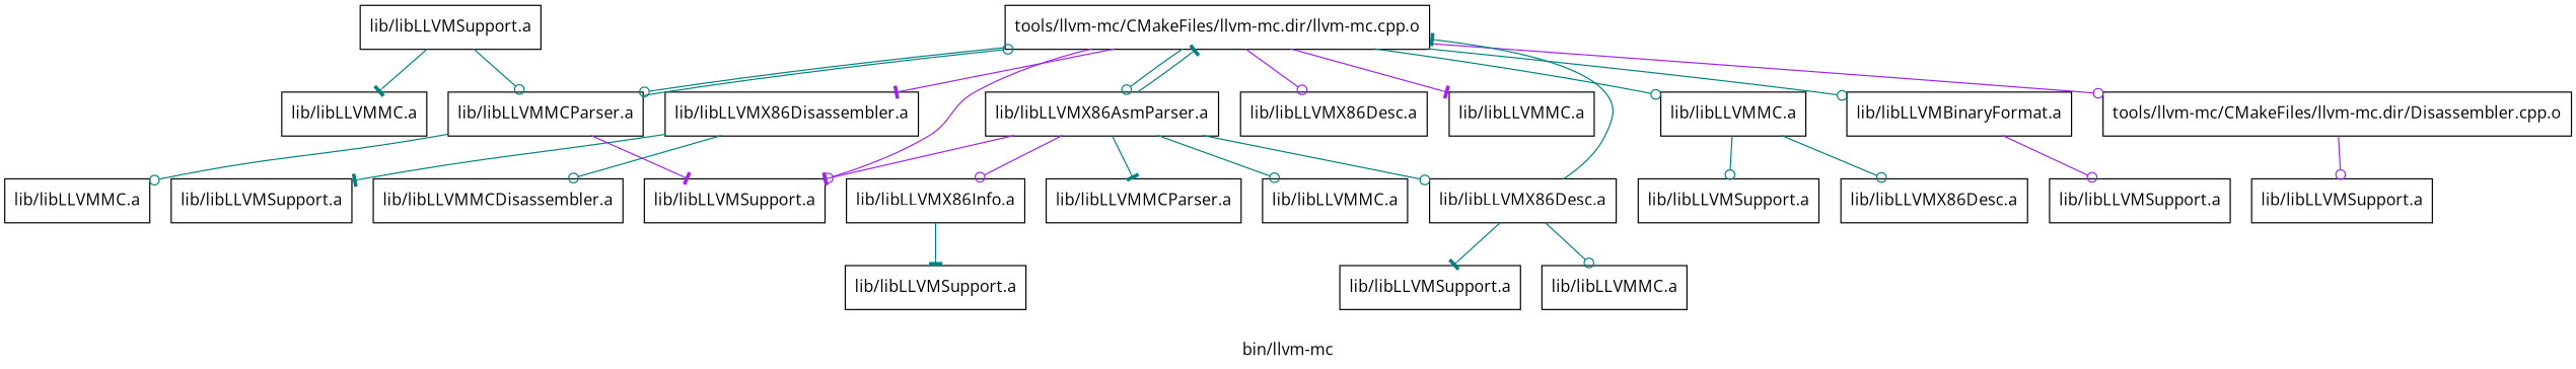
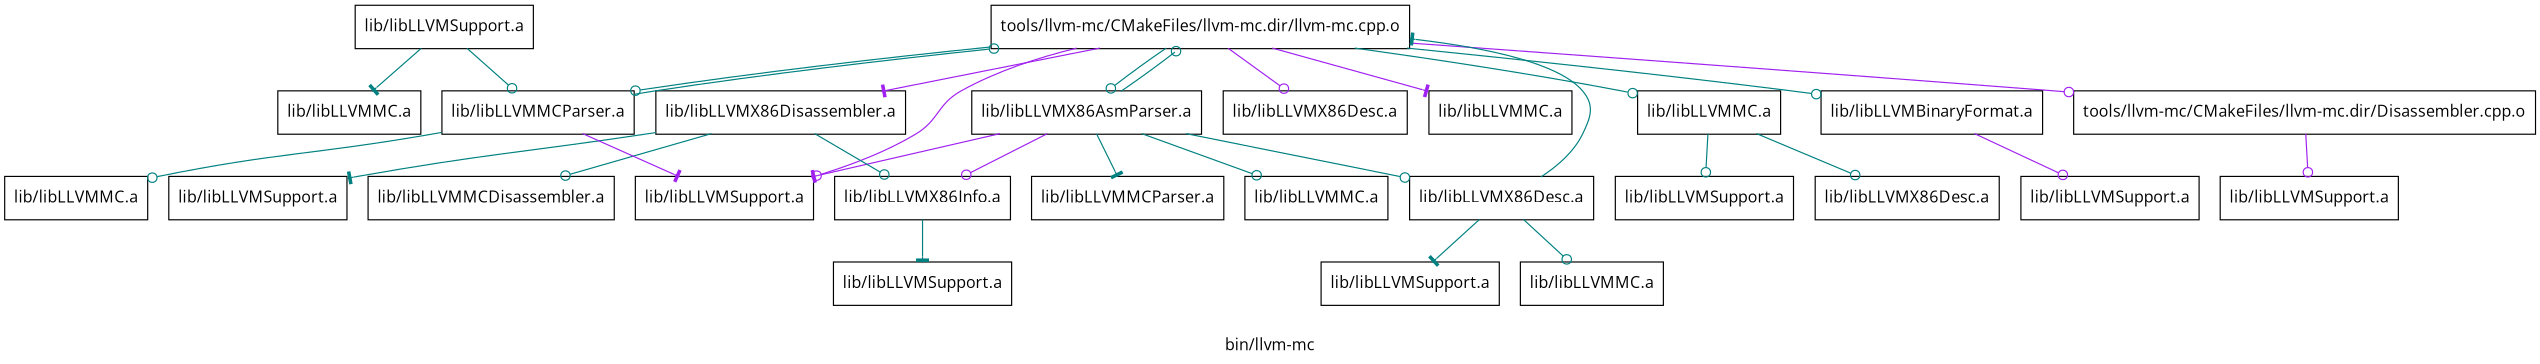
  digraph {
    fontname="Open Sans"
    label="bin/llvm-mc"
    node [fontname="Open Sans" shape=record]
    edge [arrowhead=odot color=teal fontname="Open Sans"]
    n1 [label="{tools/llvm-mc/CMakeFiles/llvm-mc.dir/llvm-mc.cpp.o}"]
    n2 [label="{tools/llvm-mc/CMakeFiles/llvm-mc.dir/Disassembler.cpp.o}"]
    n3 [label="{lib/libLLVMX86AsmParser.a}"]
    n4 [label="{lib/libLLVMX86Desc.a}"]
    n5 [label="{lib/libLLVMMC.a}"]
    n6 [label="{lib/libLLVMX86Disassembler.a}"]
    n7 [label="{lib/libLLVMMC.a}"]
    n8 [label="{lib/libLLVMMCParser.a}"]
    n9 [label="{lib/libLLVMSupport.a}"]
    n10 [label="{lib/libLLVMBinaryFormat.a}"]
    n11 [label="{lib/libLLVMSupport.a}"]
    n12 [label="{lib/libLLVMX86Info.a}"]
    n13 [label="{lib/libLLVMX86Desc.a}"]
    n14 [label="{lib/libLLVMMC.a}"]
    n15 [label="{lib/libLLVMMCParser.a}"]
    n16 [label="{lib/libLLVMSupport.a}"]
    n17 [label="{lib/libLLVMMCDisassembler.a}"]
    n18 [label="{lib/libLLVMSupport.a}"]
    n19 [label="{lib/libLLVMX86Desc.a}"]
    n20 [label="{lib/libLLVMSupport.a}"]
    n21 [label="{lib/libLLVMMC.a}"]
    n22 [label="{lib/libLLVMMC.a}"]
    n23 [label="{lib/libLLVMSupport.a}"]
    n24 [label="{lib/libLLVMSupport.a}"]
    n25 [label="{lib/libLLVMMC.a}"]
    n26 [label="{lib/libLLVMSupport.a}"]
    n1 -> n2 [color=purple]
    n1 -> n3
    n1 -> n4 [color=purple]
    n1 -> n5 [arrowhead=tee color=purple]
    n1 -> n6 [arrowhead=tee color=purple]
    n1 -> n7
    n1 -> n8
    n1 -> n9 [color=purple]
    n1 -> n10
    n2 -> n11 [color=purple]
-   n3 -> n1 [arrowhead=tee]
+   n3 -> n1
    n3 -> n9 [arrowhead=tee color=purple]
    n3 -> n12 [color=purple]
    n3 -> n13
    n3 -> n14
    n3 -> n15 [arrowhead=tee]
+   n6 -> n12
    n6 -> n16 [arrowhead=tee]
    n6 -> n17
    n7 -> n19
    n7 -> n20
    n8 -> n1
    n8 -> n9 [arrowhead=tee color=purple]
    n8 -> n21
    n10 -> n26 [color=purple]
    n12 -> n18 [arrowhead=tee]
    n13 -> n1 [arrowhead=tee]
    n13 -> n22
    n13 -> n23 [arrowhead=tee]
    n24 -> n8
    n24 -> n25 [arrowhead=tee]
  }
